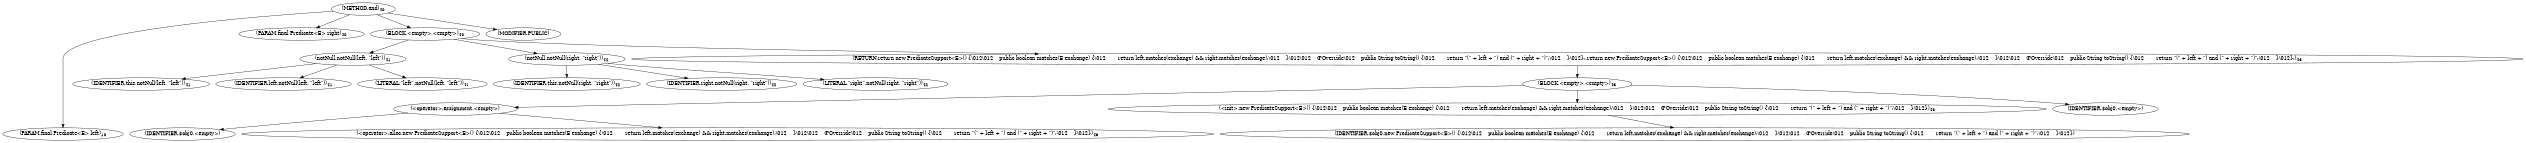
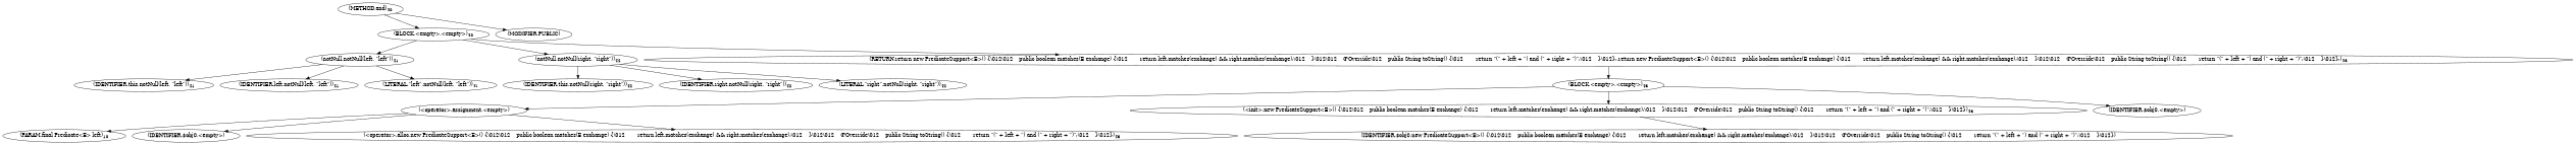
  digraph {
    n1 [label=<(METHOD,and)<SUB>40</SUB>>]
    n2 [label=<(PARAM,final Predicate&lt;E&gt; left)<SUB>10</SUB>>]
-   n3 [label=<(PARAM,final Predicate&lt;E&gt; right)<SUB>40</SUB>>]
    n4 [label=<(BLOCK,&lt;empty&gt;,&lt;empty&gt;)<SUB>40</SUB>>]
    n5 [label=<(MODIFIER,PUBLIC)>]
    n6 [label=<(notNull,notNull(left, &quot;left&quot;))<SUB>41</SUB>>]
    n7 [label=<(notNull,notNull(right, &quot;right&quot;))<SUB>42</SUB>>]
    n8 [label=<(RETURN,return new PredicateSupport&lt;E&gt;() {\012\012    public boolean matches(E exchange) {\012        return left.matches(exchange) &amp;&amp; right.matches(exchange);\012    }\012\012    @Override\012    public String toString() {\012        return &quot;(&quot; + left + &quot;) and (&quot; + right + &quot;)&quot;;\012    }\012};,return new PredicateSupport&lt;E&gt;() {\012\012    public boolean matches(E exchange) {\012        return left.matches(exchange) &amp;&amp; right.matches(exchange);\012    }\012\012    @Override\012    public String toString() {\012        return &quot;(&quot; + left + &quot;) and (&quot; + right + &quot;)&quot;;\012    }\012};)<SUB>43</SUB>>]
    n9 [label=<(IDENTIFIER,this,notNull(left, &quot;left&quot;))<SUB>41</SUB>>]
    n10 [label=<(IDENTIFIER,left,notNull(left, &quot;left&quot;))<SUB>41</SUB>>]
    n11 [label=<(LITERAL,&quot;left&quot;,notNull(left, &quot;left&quot;))<SUB>41</SUB>>]
    n12 [label=<(IDENTIFIER,this,notNull(right, &quot;right&quot;))<SUB>42</SUB>>]
    n13 [label=<(IDENTIFIER,right,notNull(right, &quot;right&quot;))<SUB>42</SUB>>]
    n14 [label=<(LITERAL,&quot;right&quot;,notNull(right, &quot;right&quot;))<SUB>42</SUB>>]
    n15 [label=<(BLOCK,&lt;empty&gt;,&lt;empty&gt;)<SUB>43</SUB>>]
    n16 [label=<(&lt;operator&gt;.assignment,&lt;empty&gt;)>]
    n17 [label=<(&lt;init&gt;,new PredicateSupport&lt;E&gt;() {\012\012    public boolean matches(E exchange) {\012        return left.matches(exchange) &amp;&amp; right.matches(exchange);\012    }\012\012    @Override\012    public String toString() {\012        return &quot;(&quot; + left + &quot;) and (&quot; + right + &quot;)&quot;;\012    }\012})<SUB>43</SUB>>]
    n18 [label=<(IDENTIFIER,$obj0,&lt;empty&gt;)>]
    n19 [label=<(IDENTIFIER,$obj0,&lt;empty&gt;)>]
    n20 [label=<(&lt;operator&gt;.alloc,new PredicateSupport&lt;E&gt;() {\012\012    public boolean matches(E exchange) {\012        return left.matches(exchange) &amp;&amp; right.matches(exchange);\012    }\012\012    @Override\012    public String toString() {\012        return &quot;(&quot; + left + &quot;) and (&quot; + right + &quot;)&quot;;\012    }\012})<SUB>43</SUB>>]
    n21 [label=<(IDENTIFIER,$obj0,new PredicateSupport&lt;E&gt;() {\012\012    public boolean matches(E exchange) {\012        return left.matches(exchange) &amp;&amp; right.matches(exchange);\012    }\012\012    @Override\012    public String toString() {\012        return &quot;(&quot; + left + &quot;) and (&quot; + right + &quot;)&quot;;\012    }\012})>]
-   n1 -> n2
-   n1 -> n3
+   n16 -> n2
    n1 -> n4
    n1 -> n5
    n4 -> n6
    n4 -> n7
    n4 -> n8
    n6 -> n9
    n6 -> n10
    n6 -> n11
    n7 -> n12
    n7 -> n13
    n7 -> n14
    n8 -> n15
    n15 -> n16
    n15 -> n17
    n15 -> n18
    n16 -> n19
    n16 -> n20
    n17 -> n21
  }
